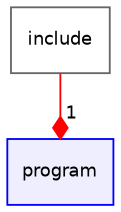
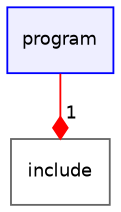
  digraph {
    compound=true
    node [fontname=Helvetica fontsize=10 shape=box style=filled]
    n1 [fillcolor="#eeeeff" label=program pencolor=black color=blue]
    n2 [color=gray40 fillcolor=white label=include]
-   n2 -> n1 [headlabel=1 labeldistance=1.5 labelfontname=Helvetica labelfontsize=10 color=red arrowhead=diamond]
+   n1 -> n2 [headlabel=1 labeldistance=1.5 labelfontname=Helvetica labelfontsize=10 color=red arrowhead=diamond]
  }
